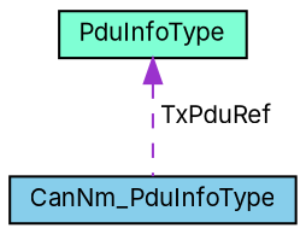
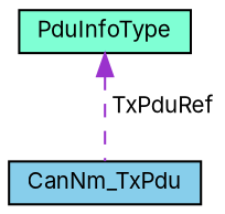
  digraph {
    fontname=Inter
    node [color=black fontname=Inter fontsize=10 shape=record style=filled]
-   n1 [fillcolor=skyblue fontcolor=black height=0.2 label=CanNm_PduInfoType width=0.4]
+   n1 [fillcolor=skyblue fontcolor=black height=0.2 label=CanNm_TxPdu width=0.4]
    n2 [fillcolor=aquamarine height=0.2 label=PduInfoType width=0.4]
    n2 -> n1 [color=darkorchid3 dir=back fontname=Inter fontsize=10 label=" TxPduRef" labelfontname=Helvetica labelfontsize=10 style=dashed]
  }
